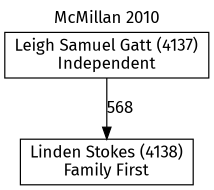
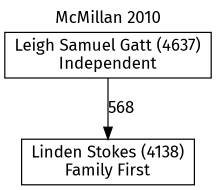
  digraph {
    label="McMillan 2010"
    labelloc=t
    mclimit=10
    fontname="Fira Sans"
    node [shape=box fontname="Fira Sans"]
    n1 [label="Linden Stokes (4138)\nFamily First"]
-   n2 [label="Leigh Samuel Gatt (4137)\nIndependent"]
+   n2 [label="Leigh Samuel Gatt (4637)\nIndependent"]
    n2 -> n1 [label=568 fontname="Fira Sans"]
  }
